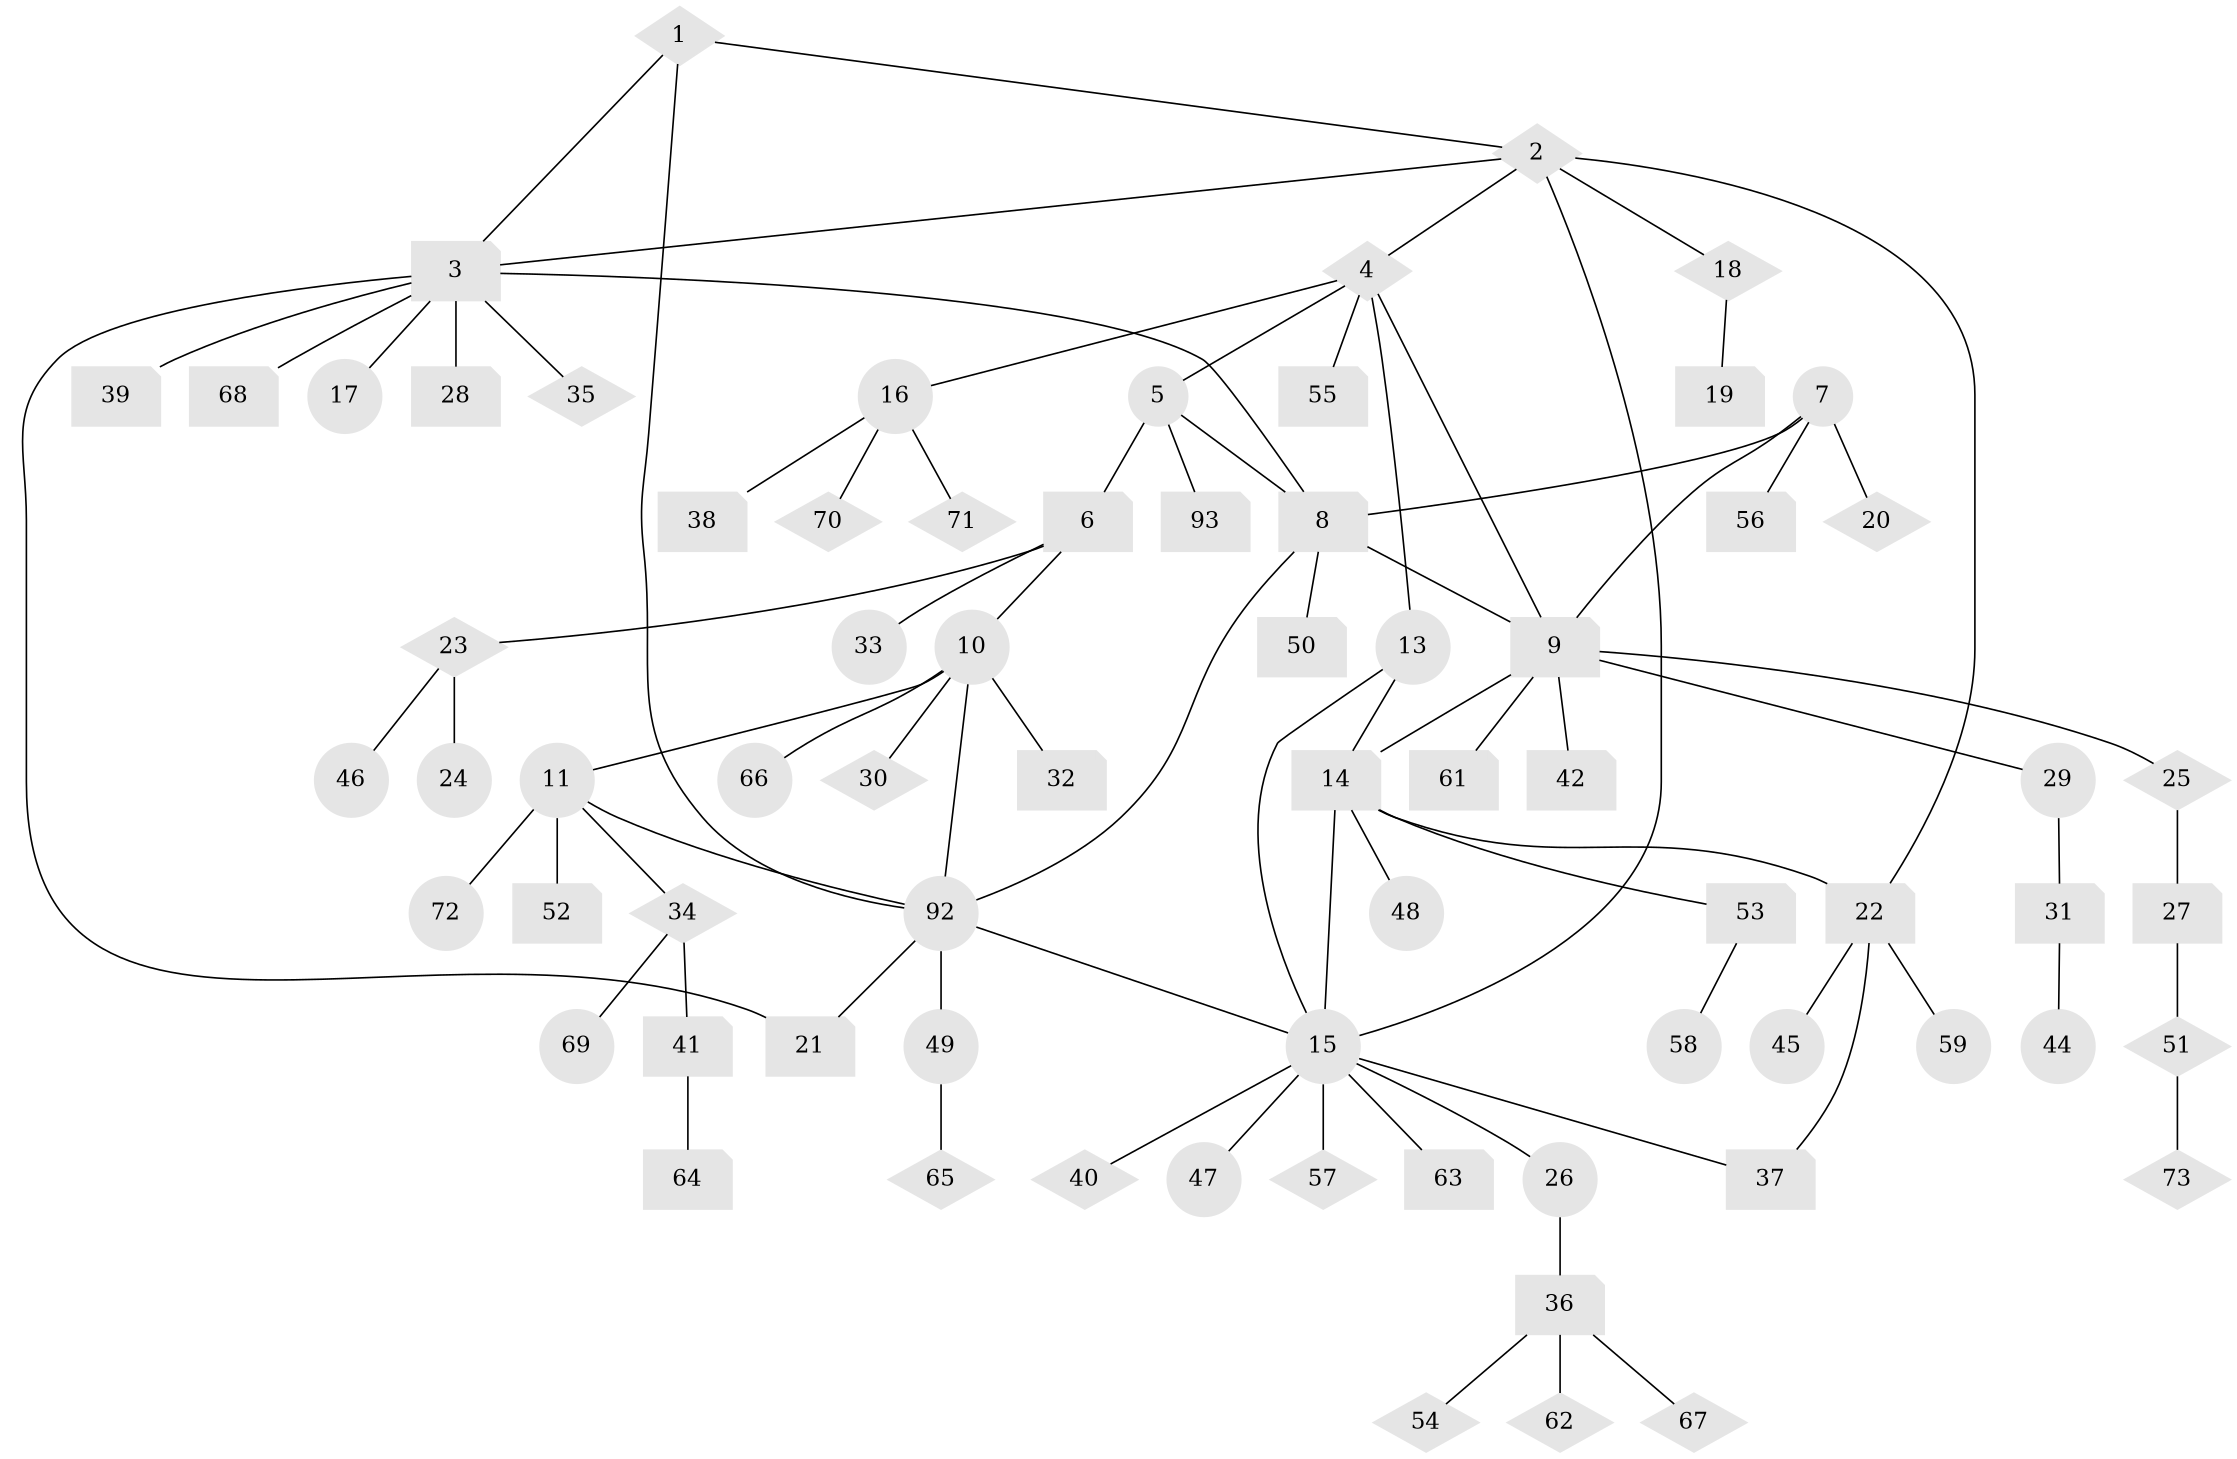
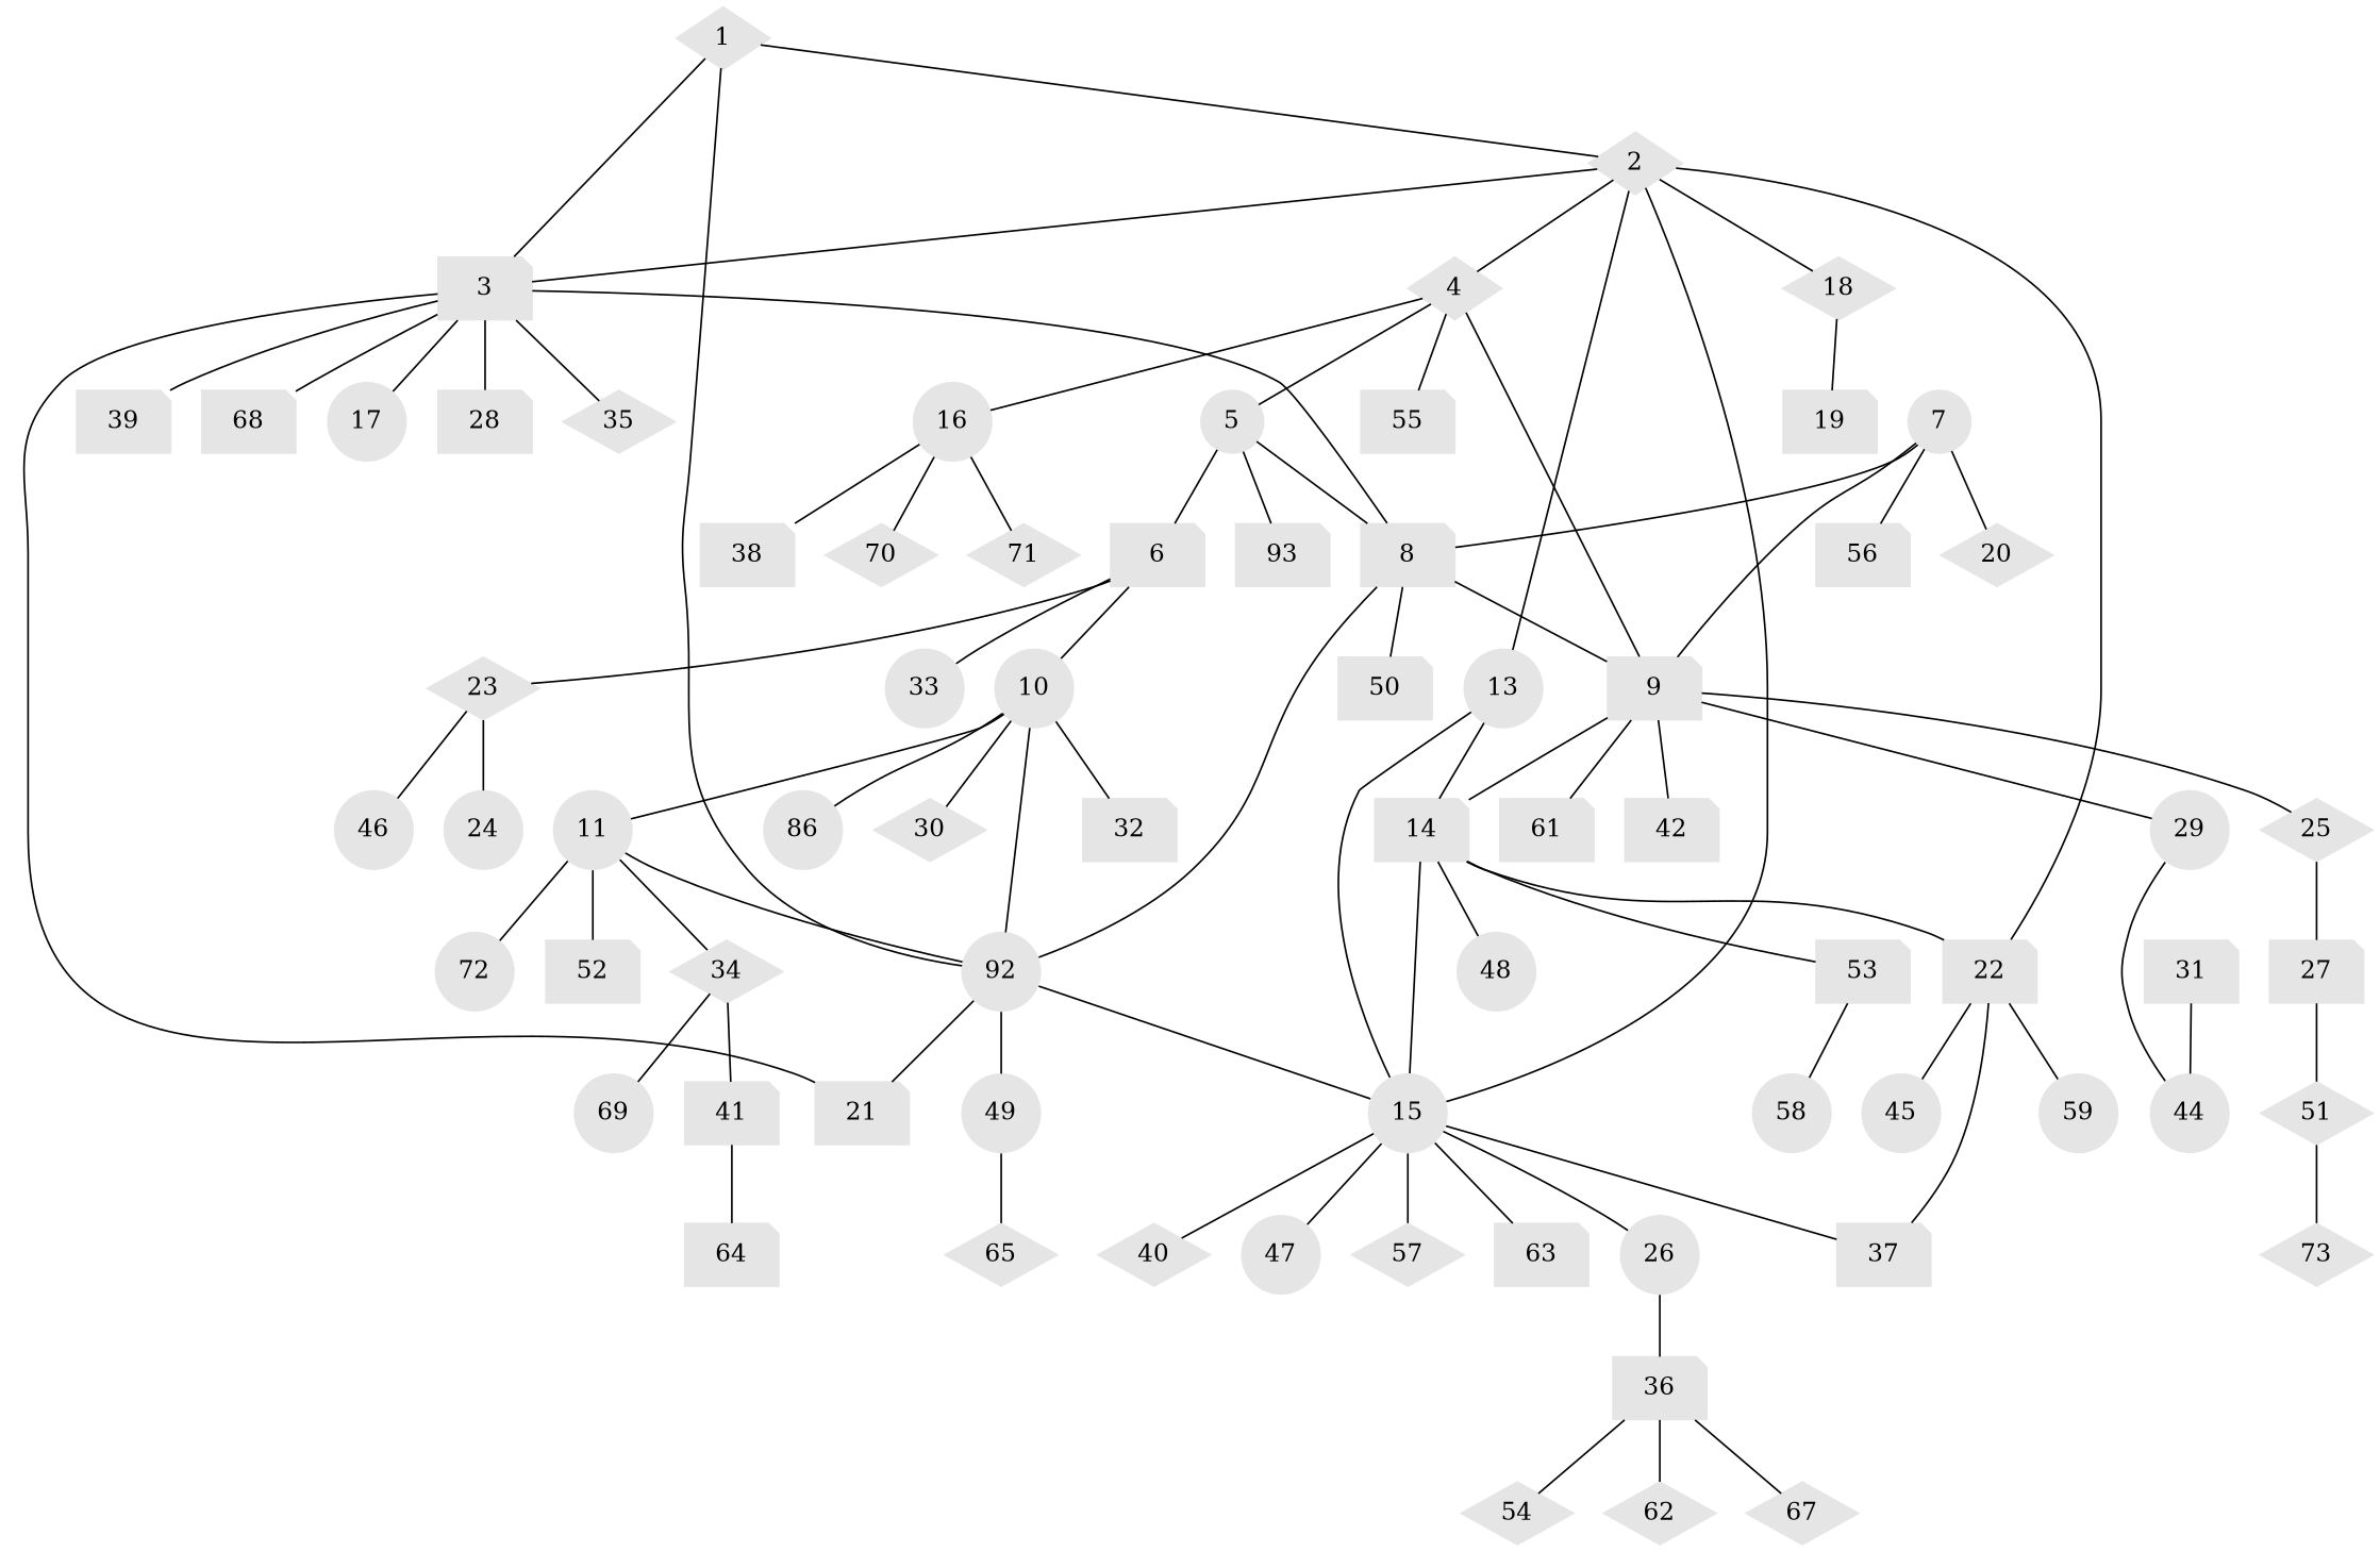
  graph {
    node [color=gray90 shape=note style=filled]
    1 [shape=diamond]
    2 [shape=diamond]
    3
    n4 [label=92 shape=circle]
    4 [shape=diamond]
    15 [shape=circle]
    18 [shape=diamond]
    22
    8
    17 [shape=circle]
    21
    28
    35 [shape=diamond]
    39
    68
    49 [shape=circle]
    5 [shape=circle]
    13 [shape=circle]
    16 [shape=circle]
    55
    9
    26 [shape=circle]
    37
    40 [shape=diamond]
    47 [shape=circle]
    57 [shape=diamond]
    63
    19
    45 [shape=circle]
    59 [shape=circle]
    50
    6
    n33 [label=93]
    10 [shape=circle]
    23 [shape=diamond]
    33 [shape=circle]
    14
    38
    70 [shape=diamond]
    71 [shape=diamond]
    11 [shape=circle]
    30 [shape=diamond]
    32
-   66 [shape=circle]
+   66 [shape=circle label=86]
    24 [shape=circle]
    46 [shape=circle]
    7 [shape=circle]
    20 [shape=diamond]
    56
    25 [shape=diamond]
    29 [shape=circle]
    42
    61
    48 [shape=circle]
    53
    27
    31
    34 [shape=diamond]
    52
    72 [shape=circle]
    41
    69 [shape=circle]
    65 [shape=diamond]
    58 [shape=circle]
    36
    51 [shape=diamond]
    54 [shape=diamond]
    62 [shape=diamond]
    67 [shape=diamond]
    73 [shape=diamond]
    44 [shape=circle]
    64
    1 -- 2
    1 -- 3
    1 -- n4
    2 -- 3
    2 -- 4
    2 -- 15
    2 -- 18
    2 -- 22
    3 -- 8
    3 -- 17
    3 -- 21
    3 -- 28
    3 -- 35
    3 -- 39
    3 -- 68
    n4 -- 15
    n4 -- 21
    n4 -- 49
    4 -- 5
-   4 -- 13
+   2 -- 13
    4 -- 16
    4 -- 55
    4 -- 9
    15 -- 26
    15 -- 37
    15 -- 40
    15 -- 47
    15 -- 57
    15 -- 63
    18 -- 19
    22 -- 37
    22 -- 45
    22 -- 59
    8 -- n4
    8 -- 9
    8 -- 50
    49 -- 65
    5 -- 8
    5 -- 6
    5 -- n33
    13 -- 15
    13 -- 14
    16 -- 38
    16 -- 70
    16 -- 71
    9 -- 14
    9 -- 25
    9 -- 29
    9 -- 42
    9 -- 61
    26 -- 36
    6 -- 10
    6 -- 23
    6 -- 33
    10 -- n4
    10 -- 11
    10 -- 30
    10 -- 32
    10 -- 66
    23 -- 24
    23 -- 46
    14 -- 15
    14 -- 22
    14 -- 48
    14 -- 53
    11 -- n4
    11 -- 34
    11 -- 52
    11 -- 72
    7 -- 8
    7 -- 9
    7 -- 20
    7 -- 56
    25 -- 27
-   29 -- 31
+   29 -- 44
    53 -- 58
    27 -- 51
    31 -- 44
    34 -- 41
    34 -- 69
    41 -- 64
    36 -- 54
    36 -- 62
    36 -- 67
    51 -- 73
  }
